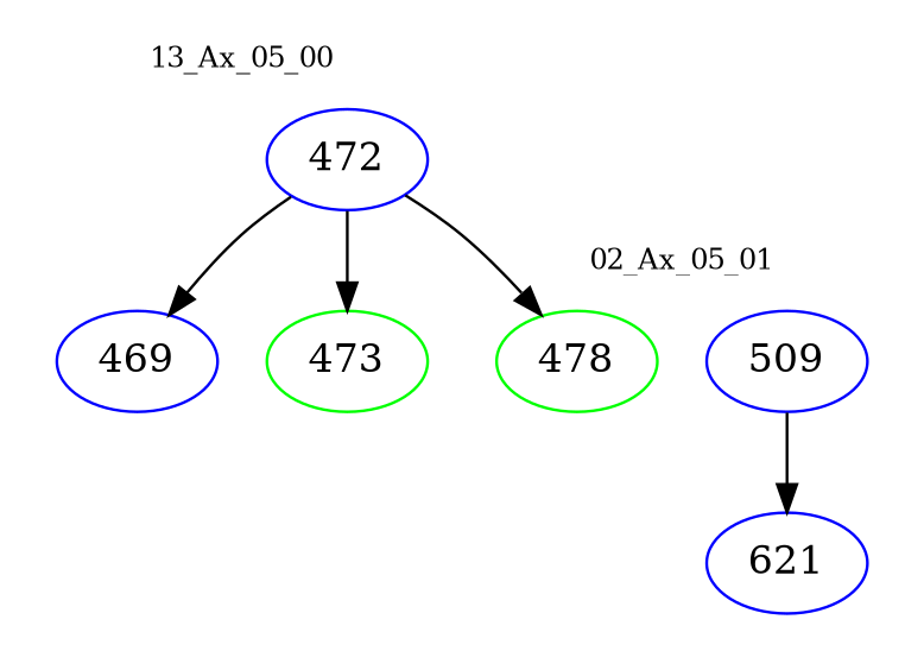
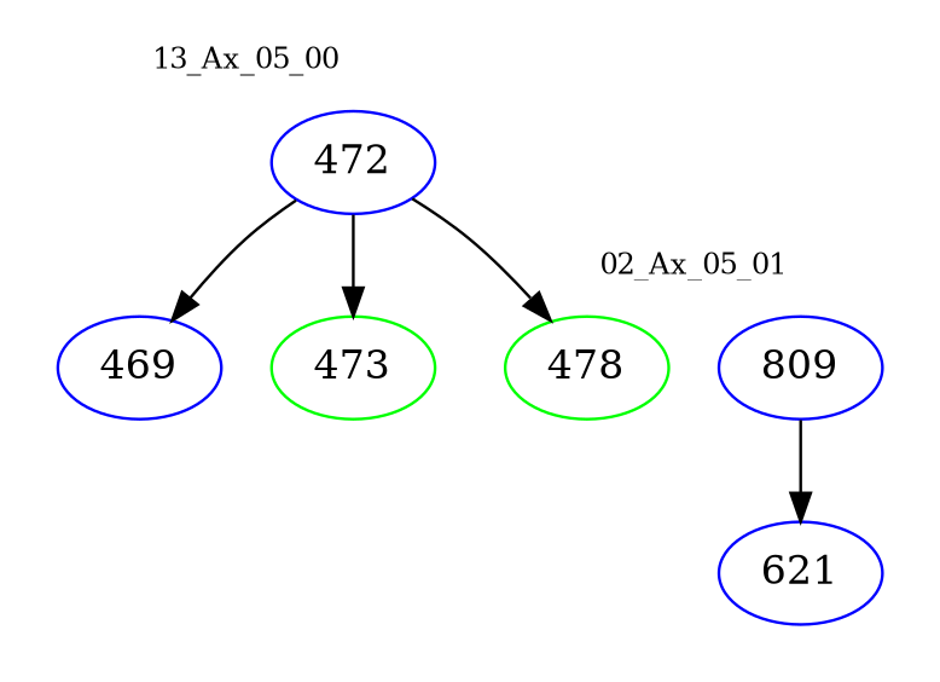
  digraph {
    node [color=blue]
    edge [color=black]
-   n1 [label=509]
+   n1 [label=809]
    n2 [color=green label=478]
    n3 [label=621]
    n4 [label=472]
    n5 [label=469]
    n6 [color=green label=473]
    subgraph cluster_1 {
      color=white
      fontsize=10
      label="02_Ax_05_01"
      n1
      n2
      n3
    }
    subgraph cluster_2 {
      color=white
      fontsize=10
      label="13_Ax_05_00"
      n4
      n5
      n6
    }
    n1 -> n3
    n4 -> n2
    n4 -> n5
    n4 -> n6
  }
